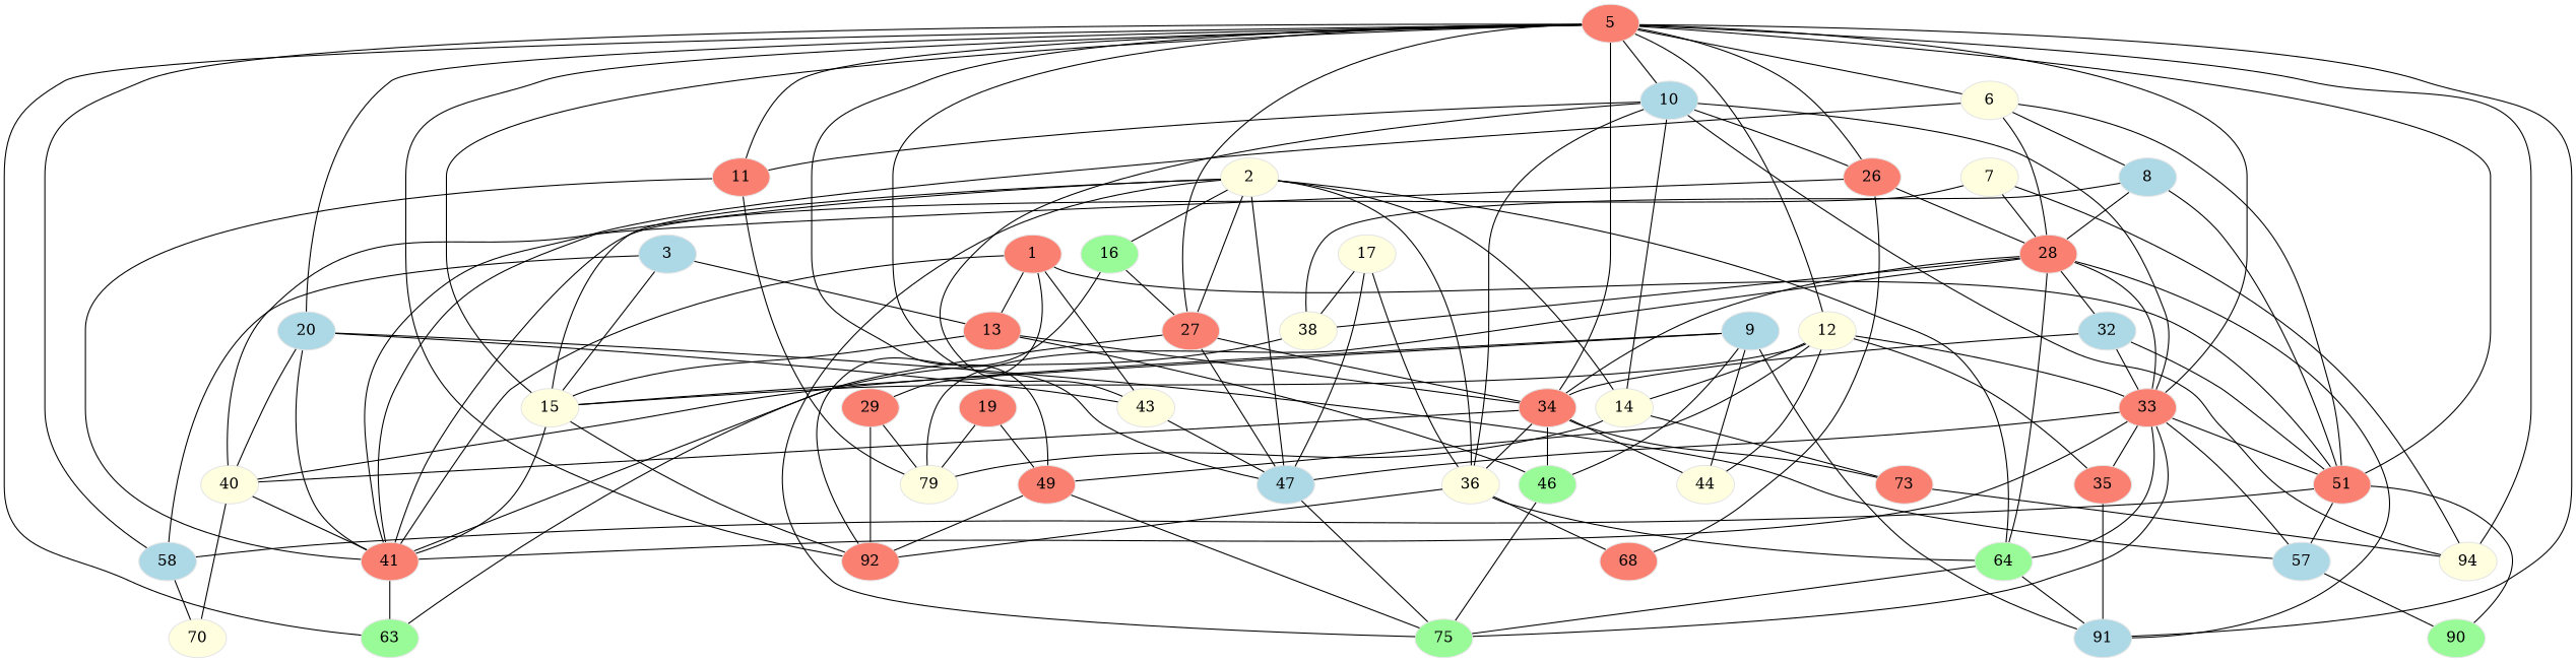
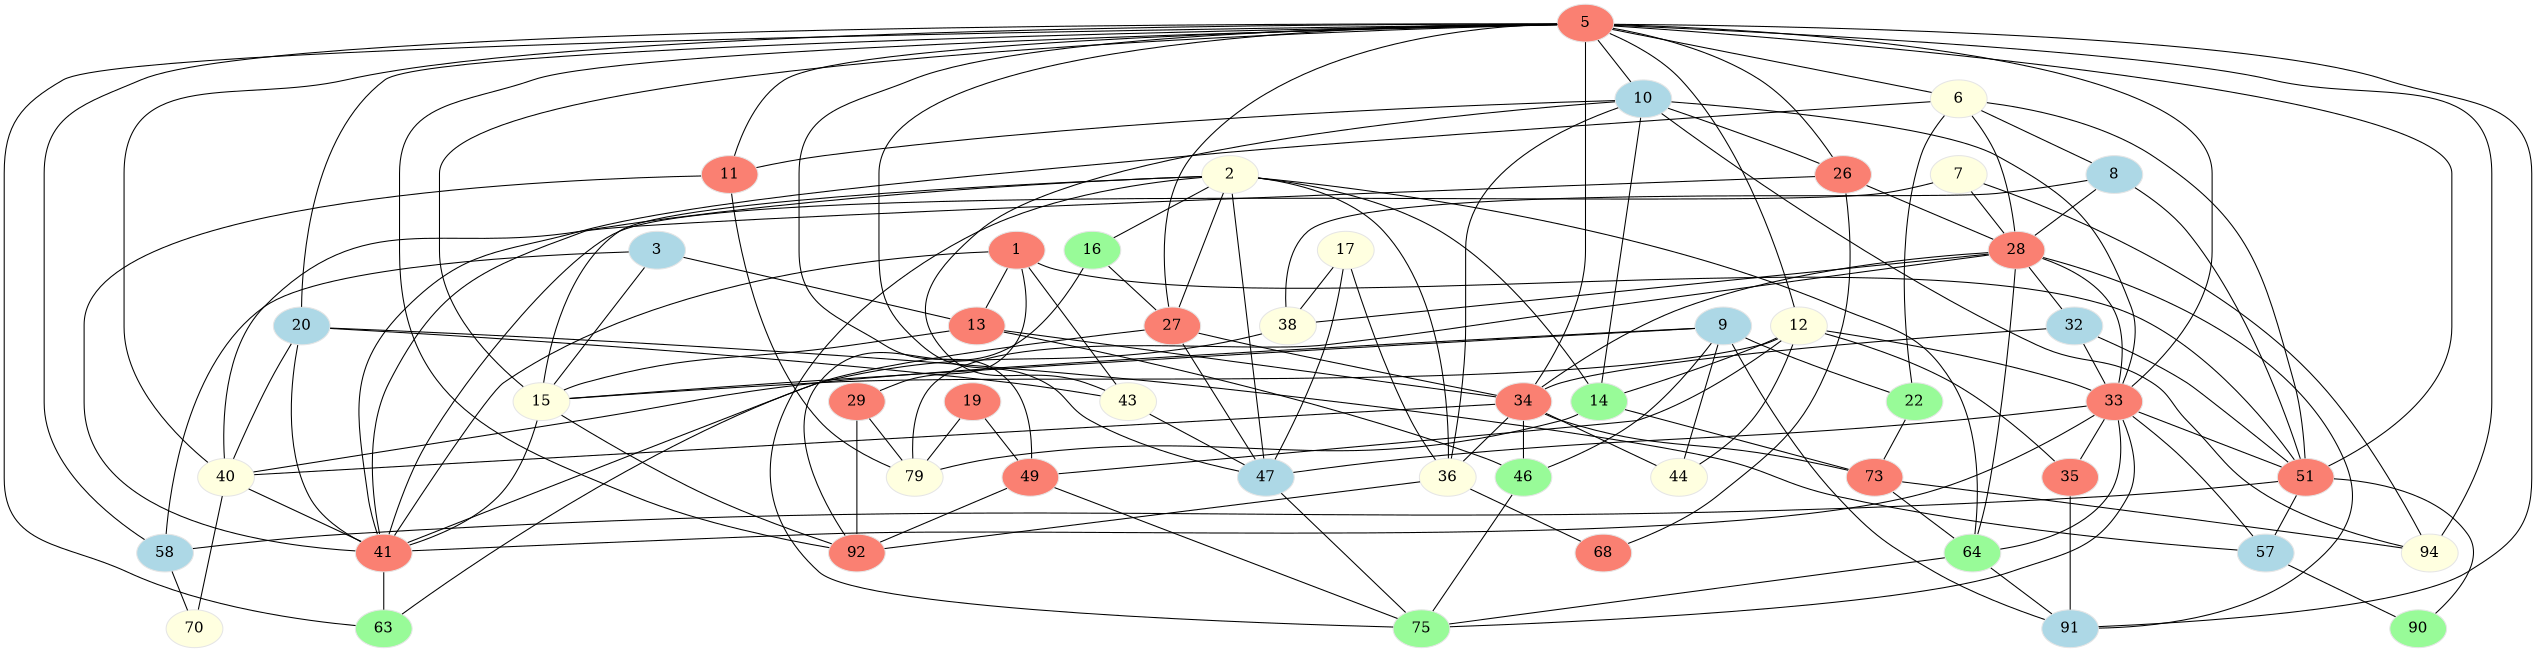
  graph {
    node [color=gray90 fillcolor=salmon style=filled]
    1 [super="+48"]
    13
    29 [super="+61"]
    41 [super="+87+93+89"]
    43 [fillcolor=lightyellow super="+83"]
    51 [super="+76+86"]
    15 [fillcolor=lightyellow super="+30"]
    34 [super="+52"]
    46 [fillcolor=palegreen super="+77"]
    92
    79 [fillcolor=lightyellow]
    63 [fillcolor=palegreen]
    47 [fillcolor=lightblue super="+88"]
    58 [fillcolor=lightblue]
    57 [fillcolor=lightblue]
    n16 [fillcolor=palegreen label=90]
    2 [fillcolor=lightyellow super="+4+18"]
-   14 [fillcolor=lightyellow]
+   14 [fillcolor=palegreen]
    16 [fillcolor=palegreen]
    27 [super="+45"]
    36 [fillcolor=lightyellow super="+54+96+81"]
    40 [fillcolor=lightyellow super="+42"]
    64 [fillcolor=palegreen super="+84"]
    75 [fillcolor=palegreen super="+100"]
    73
    68
    70 [fillcolor=lightyellow]
    91 [fillcolor=lightblue]
    3 [fillcolor=lightblue]
    5 [super="+21+50"]
    6 [fillcolor=lightyellow super="+39"]
    10 [fillcolor=lightblue super="+24"]
    11 [super="+72"]
    12 [fillcolor=lightyellow super="+25"]
    20 [fillcolor=lightblue super="+82"]
    26 [super="+66"]
    33 [super="+56+59"]
    49 [super="+65"]
    94 [fillcolor=lightyellow super="+102"]
    8 [fillcolor=lightblue super="+31"]
+   22 [fillcolor=palegreen]
    28 [super="+53"]
    44 [fillcolor=lightyellow]
    35 [super="+101"]
    38 [fillcolor=lightyellow super="+90"]
    32 [fillcolor=lightblue super="+60"]
    7 [fillcolor=lightyellow]
    9 [fillcolor=lightblue super="+74"]
    17 [fillcolor=lightyellow]
    19
    1 -- 13
    1 -- 29
    1 -- 41
    1 -- 43
    1 -- 51
    13 -- 15
    13 -- 34
    13 -- 46
    29 -- 92
    29 -- 79
    41 -- 63
    43 -- 47
    51 -- 58
    51 -- 57
    51 -- n16
    15 -- 41
    15 -- 92
    34 -- 46
    34 -- 36
    34 -- 40
    34 -- 73
    34 -- 44
    46 -- 75
    47 -- 75
    58 -- 70
    57 -- n16
    2 -- 15
    2 -- 47 [weight=2]
    2 -- 14
    2 -- 16
    2 -- 27
    2 -- 36
    2 -- 40
    2 -- 64
    2 -- 75
    14 -- 79
    14 -- 73
    16 -- 92
    16 -- 27
    27 -- 34
    27 -- 63
    27 -- 47
    36 -- 92 [weight=2]
-   36 -- 64
+   73 -- 64
    36 -- 68
    40 -- 41
    40 -- 70
    64 -- 75
    64 -- 91
    73 -- 94
    3 -- 13
    3 -- 15
    3 -- 58
    5 -- 51
    5 -- 15
    5 -- 34
    5 -- 92
    5 -- 63
    5 -- 47
    5 -- 58
    5 -- 27
+   5 -- 40
    5 -- 91
    5 -- 6 [weight=2]
    5 -- 10
    5 -- 11
    5 -- 12
    5 -- 20
    5 -- 26
    5 -- 33 [weight=2]
    5 -- 49
    5 -- 94
    6 -- 41
    6 -- 51
    6 -- 8
+   6 -- 22
    6 -- 28 [weight=2]
    10 -- 43
    10 -- 14
    10 -- 36 [weight=2]
    10 -- 11
    10 -- 26
    10 -- 33
    10 -- 94
    11 -- 41
    11 -- 79
    12 -- 15
    12 -- 14
    12 -- 33
    12 -- 49
    12 -- 44
    12 -- 35
    20 -- 41
    20 -- 43
    20 -- 57
    20 -- 40
    26 -- 41
    26 -- 68
    26 -- 28
    33 -- 41
    33 -- 51
    33 -- 47
    33 -- 57
    33 -- 64
    33 -- 75
    33 -- 35 [weight=2]
    49 -- 92
    49 -- 75
    8 -- 51
    8 -- 28
    8 -- 38
+   22 -- 73
    28 -- 34
    28 -- 79
    28 -- 64
    28 -- 91
    28 -- 33
    28 -- 38 [weight=2]
    28 -- 32
    35 -- 91
    38 -- 41
    32 -- 51
    32 -- 34
    32 -- 33 [weight=2]
    7 -- 41
    7 -- 94
    7 -- 28
    9 -- 15
    9 -- 46
    9 -- 40
    9 -- 91
+   9 -- 22
    9 -- 44
    17 -- 47
    17 -- 36
    17 -- 38
    19 -- 79
    19 -- 49
  }
